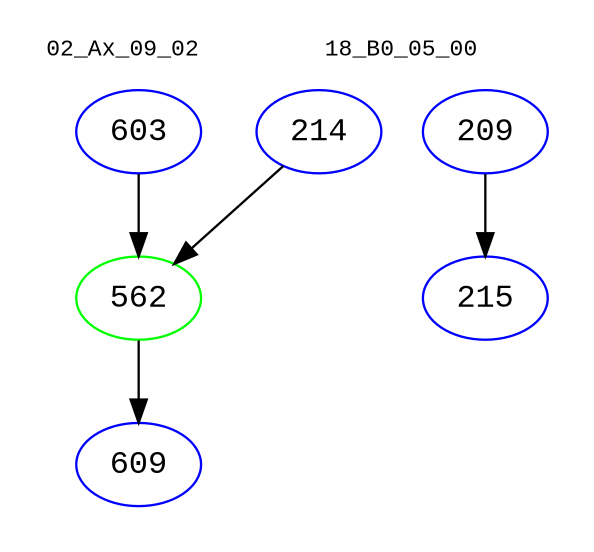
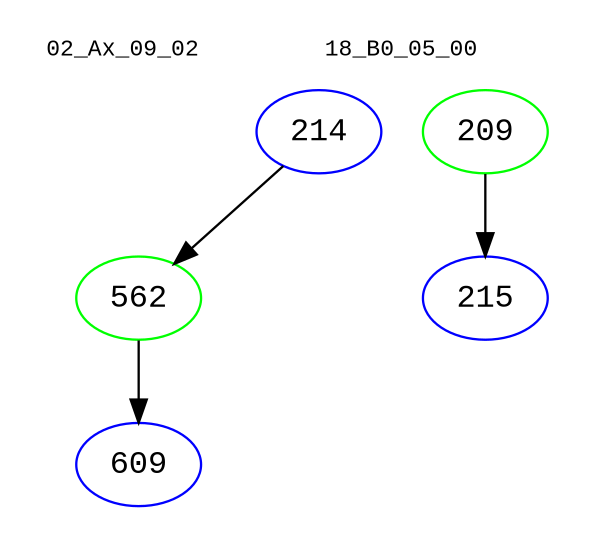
  digraph {
    fontname="Liberation Mono"
    node [color=blue fontname="Liberation Mono"]
    edge [color=black fontname="Liberation Mono"]
-   n1 [label=603]
    n2 [color=green label=562]
    n3 [label=609]
    n4 [label=214]
-   n5 [label=209]
+   n5 [color=green label=209]
    n6 [label=215]
    subgraph cluster_1 {
      color=white
      fontsize=10
      label="02_Ax_09_02"
-     n1
      n2
      n3
    }
    subgraph cluster_2 {
      color=white
      fontsize=10
      label="18_B0_05_00"
      n4
      n5
      n6
    }
-   n1 -> n2
    n2 -> n3
    n4 -> n2
    n5 -> n6
  }
